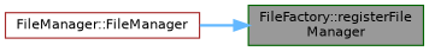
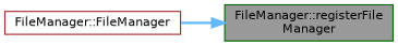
  digraph {
    rankdir=RL
    node [fontname=Helvetica fontsize=10 shape=box style=filled]
-   n1 [color=darkgreen fillcolor=grey60 fontcolor=black height=0.2 label="FileFactory::registerFile\lManager" width=0.4]
+   n1 [color=darkgreen fillcolor=grey60 fontcolor=black height=0.2 label="FileManager::registerFile\lManager" width=0.4]
    n2 [color=brown fillcolor=white height=0.2 label="FileManager::FileManager" width=0.4]
    n1 -> n2 [color=steelblue1 dir=back fontname=Helvetica fontsize=10 labelfontname=Helvetica labelfontsize=10 style=bold]
  }
